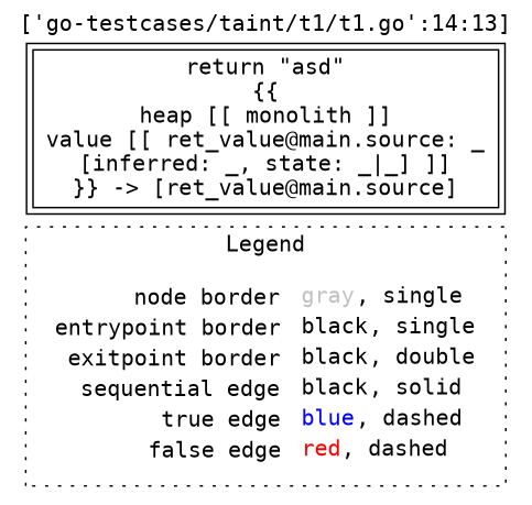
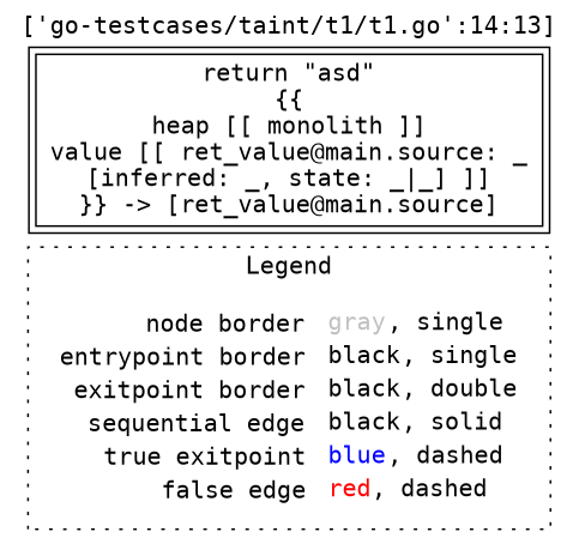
  digraph {
    label="['go-testcases/taint/t1/t1.go':14:13]"
    labelloc=t
    rankdir=LR
    fontname="DejaVu Sans Mono"
    node [fontname="DejaVu Sans Mono"]
-   n1 [label=<<table border="0" cellpadding="2" cellspacing="0" cellborder="0"><tr><td align="right">node border&nbsp;</td><td align="left"><font color="gray">gray</font>, single</td></tr><tr><td align="right">entrypoint border&nbsp;</td><td align="left"><font color="black">black</font>, single</td></tr><tr><td align="right">exitpoint border&nbsp;</td><td align="left"><font color="black">black</font>, double</td></tr><tr><td align="right">sequential edge&nbsp;</td><td align="left"><font color="black">black</font>, solid</td></tr><tr><td align="right">true edge&nbsp;</td><td align="left"><font color="blue">blue</font>, dashed</td></tr><tr><td align="right">false edge&nbsp;</td><td align="left"><font color="red">red</font>, dashed</td></tr></table>> shape=plaintext]
+   n1 [label=<<table border="0" cellpadding="2" cellspacing="0" cellborder="0"><tr><td align="right">node border&nbsp;</td><td align="left"><font color="gray">gray</font>, single</td></tr><tr><td align="right">entrypoint border&nbsp;</td><td align="left"><font color="black">black</font>, single</td></tr><tr><td align="right">exitpoint border&nbsp;</td><td align="left"><font color="black">black</font>, double</td></tr><tr><td align="right">sequential edge&nbsp;</td><td align="left"><font color="black">black</font>, solid</td></tr><tr><td align="right">true exitpoint&nbsp;</td><td align="left"><font color="blue">blue</font>, dashed</td></tr><tr><td align="right">false edge&nbsp;</td><td align="left"><font color="red">red</font>, dashed</td></tr></table>> shape=plaintext]
    n2 [color=black label=<return &quot;asd&quot;<BR/>{{<BR/>heap [[ monolith ]]<BR/>value [[ ret_value@main.source: _<BR/>[inferred: _, state: _|_] ]]<BR/>}} -&gt; [ret_value@main.source]> peripheries=2 shape=rect]
    subgraph cluster_1 {
      label=Legend
      style=dotted
      n1
    }
  }
